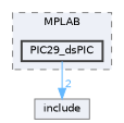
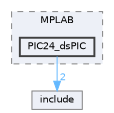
  digraph {
    compound=true
    node [fillcolor="#edf0f7" fontname=Helvetica fontsize=10 shape=box]
-   n1 [color=grey25 height=0.2 label=PIC29_dsPIC style="filled,bold" width=0.4]
+   n1 [color=grey25 height=0.2 label=PIC24_dsPIC style="filled,bold" width=0.4]
    n2 [color=grey50 height=0.2 label=include style=filled width=0.4]
    subgraph cluster_1 {
      bgcolor="#edf0f7"
      fontname=Helvetica
      fontsize=10
      label=MPLAB
      pencolor=grey50
      style="filled,dashed"
      n1
    }
    n1 -> n2 [color=steelblue1 fontcolor=steelblue1 fontname=Helvetica fontsize=10 headlabel=2 labeldistance=1.5 labelfontname=Helvetica labelfontsize=10]
  }
